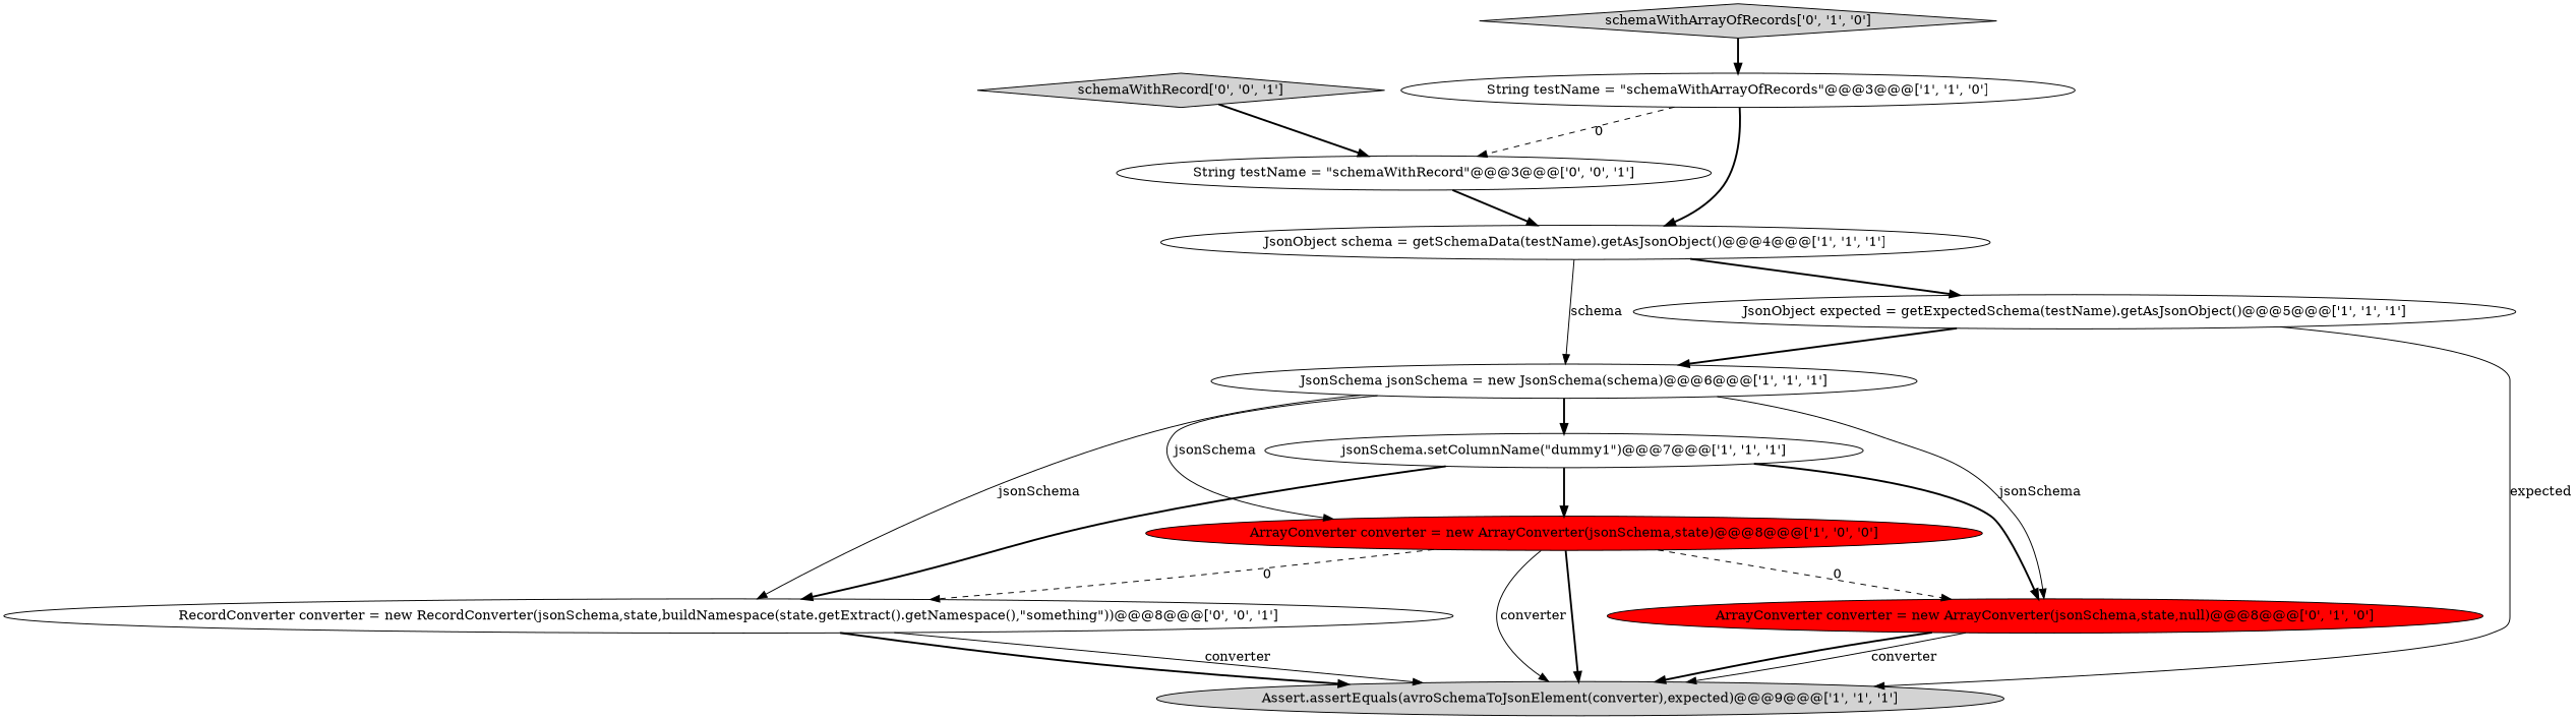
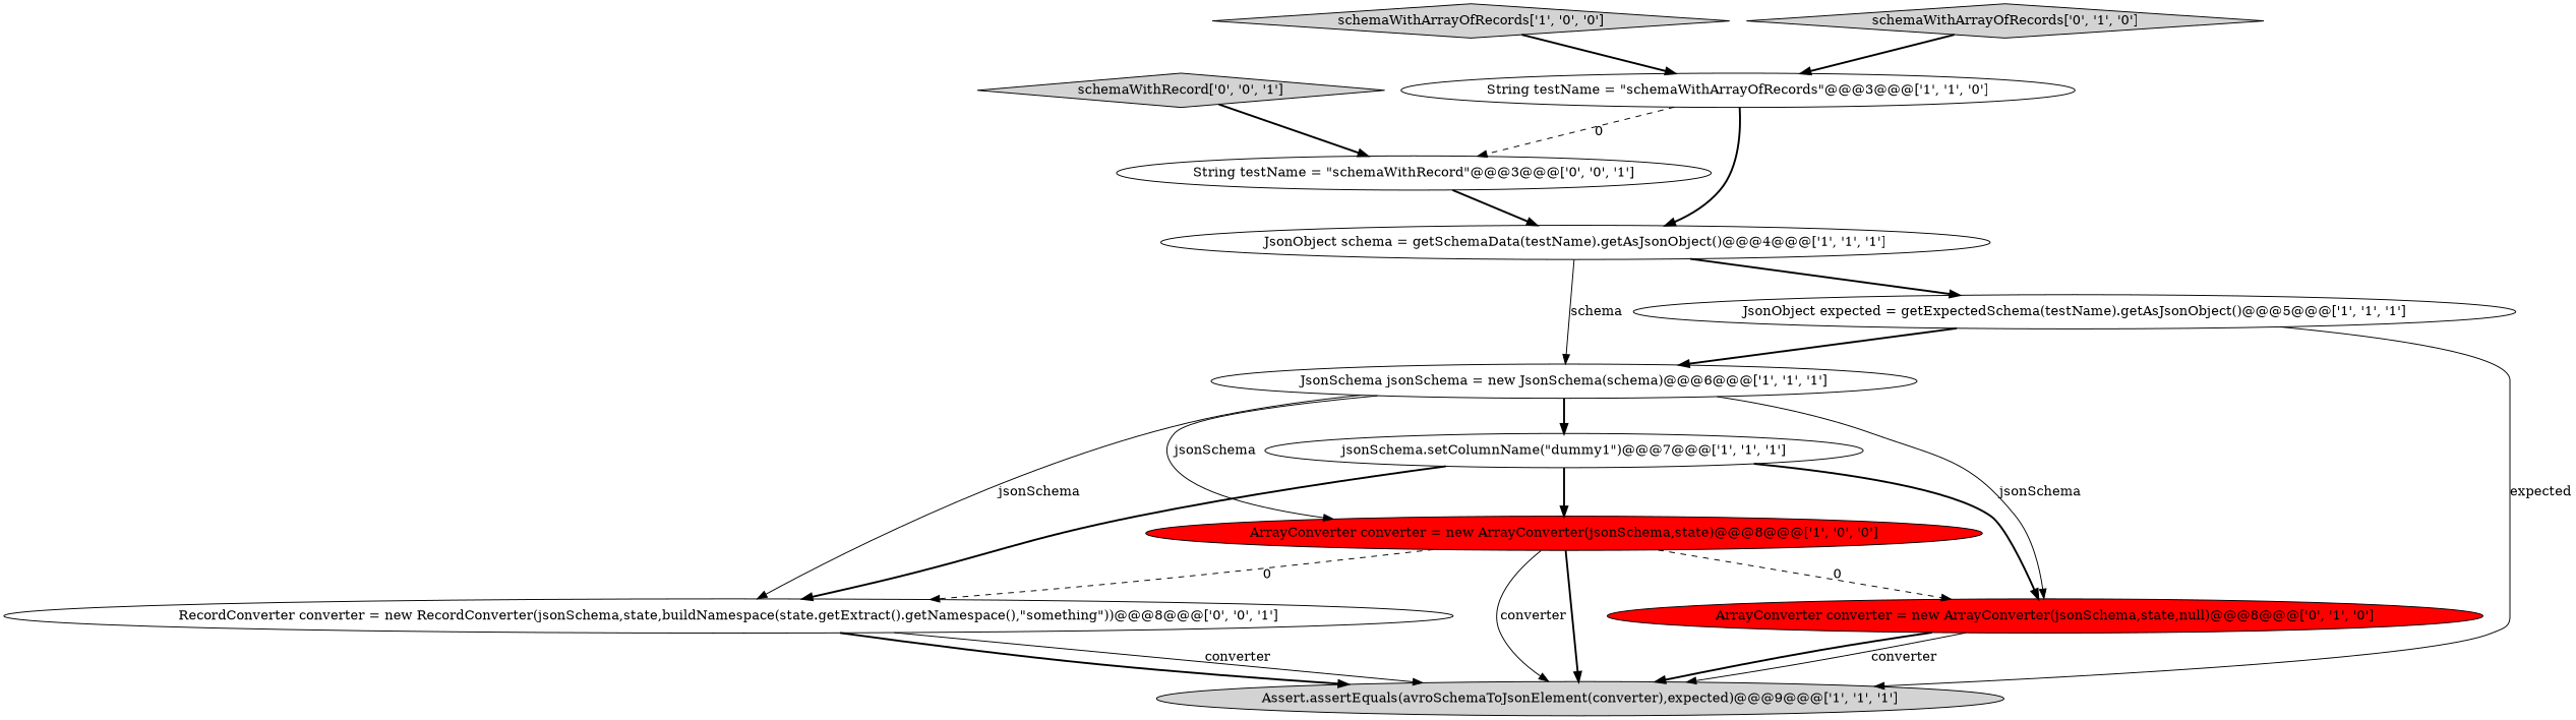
  digraph {
    node [fillcolor=white shape=ellipse style=filled]
    edge [style=bold]
    n1 [label="jsonSchema.setColumnName(\"dummy1\")@@@7@@@['1', '1', '1']"]
    n2 [fillcolor=red label="ArrayConverter converter = new ArrayConverter(jsonSchema,state)@@@8@@@['1', '0', '0']"]
    n3 [label="RecordConverter converter = new RecordConverter(jsonSchema,state,buildNamespace(state.getExtract().getNamespace(),\"something\"))@@@8@@@['0', '0', '1']"]
    n4 [fillcolor=red label="ArrayConverter converter = new ArrayConverter(jsonSchema,state,null)@@@8@@@['0', '1', '0']"]
    n5 [label="String testName = \"schemaWithRecord\"@@@3@@@['0', '0', '1']"]
    n6 [label="JsonObject schema = getSchemaData(testName).getAsJsonObject()@@@4@@@['1', '1', '1']"]
+   n7 [fillcolor=lightgray label="schemaWithArrayOfRecords['1', '0', '0']" shape=diamond]
    n8 [label="String testName = \"schemaWithArrayOfRecords\"@@@3@@@['1', '1', '0']"]
    n9 [fillcolor=lightgray label="schemaWithRecord['0', '0', '1']" shape=diamond]
    n10 [fillcolor=lightgray label="schemaWithArrayOfRecords['0', '1', '0']" shape=diamond]
    n11 [label="JsonSchema jsonSchema = new JsonSchema(schema)@@@6@@@['1', '1', '1']"]
    n12 [fillcolor=lightgray label="Assert.assertEquals(avroSchemaToJsonElement(converter),expected)@@@9@@@['1', '1', '1']"]
    n13 [label="JsonObject expected = getExpectedSchema(testName).getAsJsonObject()@@@5@@@['1', '1', '1']"]
    n1 -> n2
    n1 -> n3
    n1 -> n4
    n2 -> n3 [label=0 style=dashed]
    n2 -> n4 [label=0 style=dashed]
    n2 -> n12 [label=converter style=solid]
    n2 -> n12
    n3 -> n12 [label=converter style=solid]
    n3 -> n12
    n4 -> n12
    n4 -> n12 [label=converter style=solid]
    n5 -> n6
    n6 -> n11 [label=schema style=solid]
    n6 -> n13
+   n7 -> n8
    n8 -> n5 [label=0 style=dashed]
    n8 -> n6
    n9 -> n5
    n10 -> n8
    n11 -> n1
    n11 -> n2 [label=jsonSchema style=solid]
    n11 -> n3 [label=jsonSchema style=solid]
    n11 -> n4 [label=jsonSchema style=solid]
    n13 -> n11
    n13 -> n12 [label=expected style=solid]
  }
